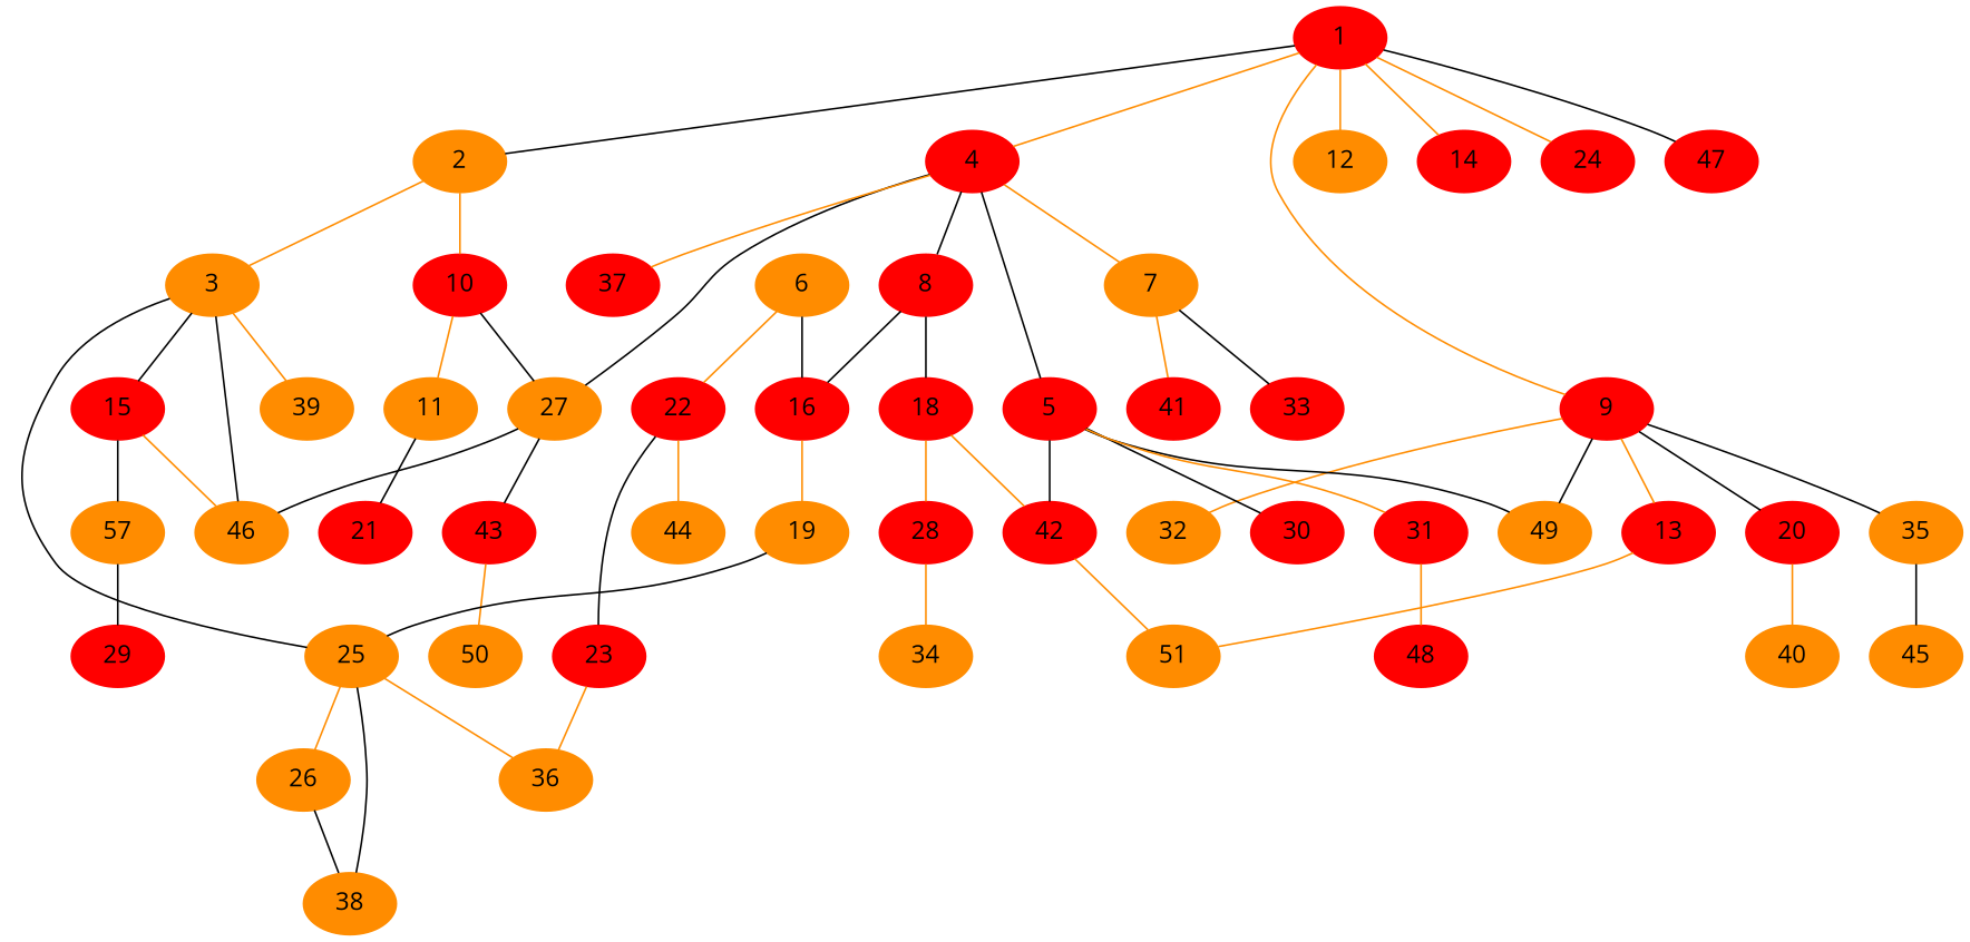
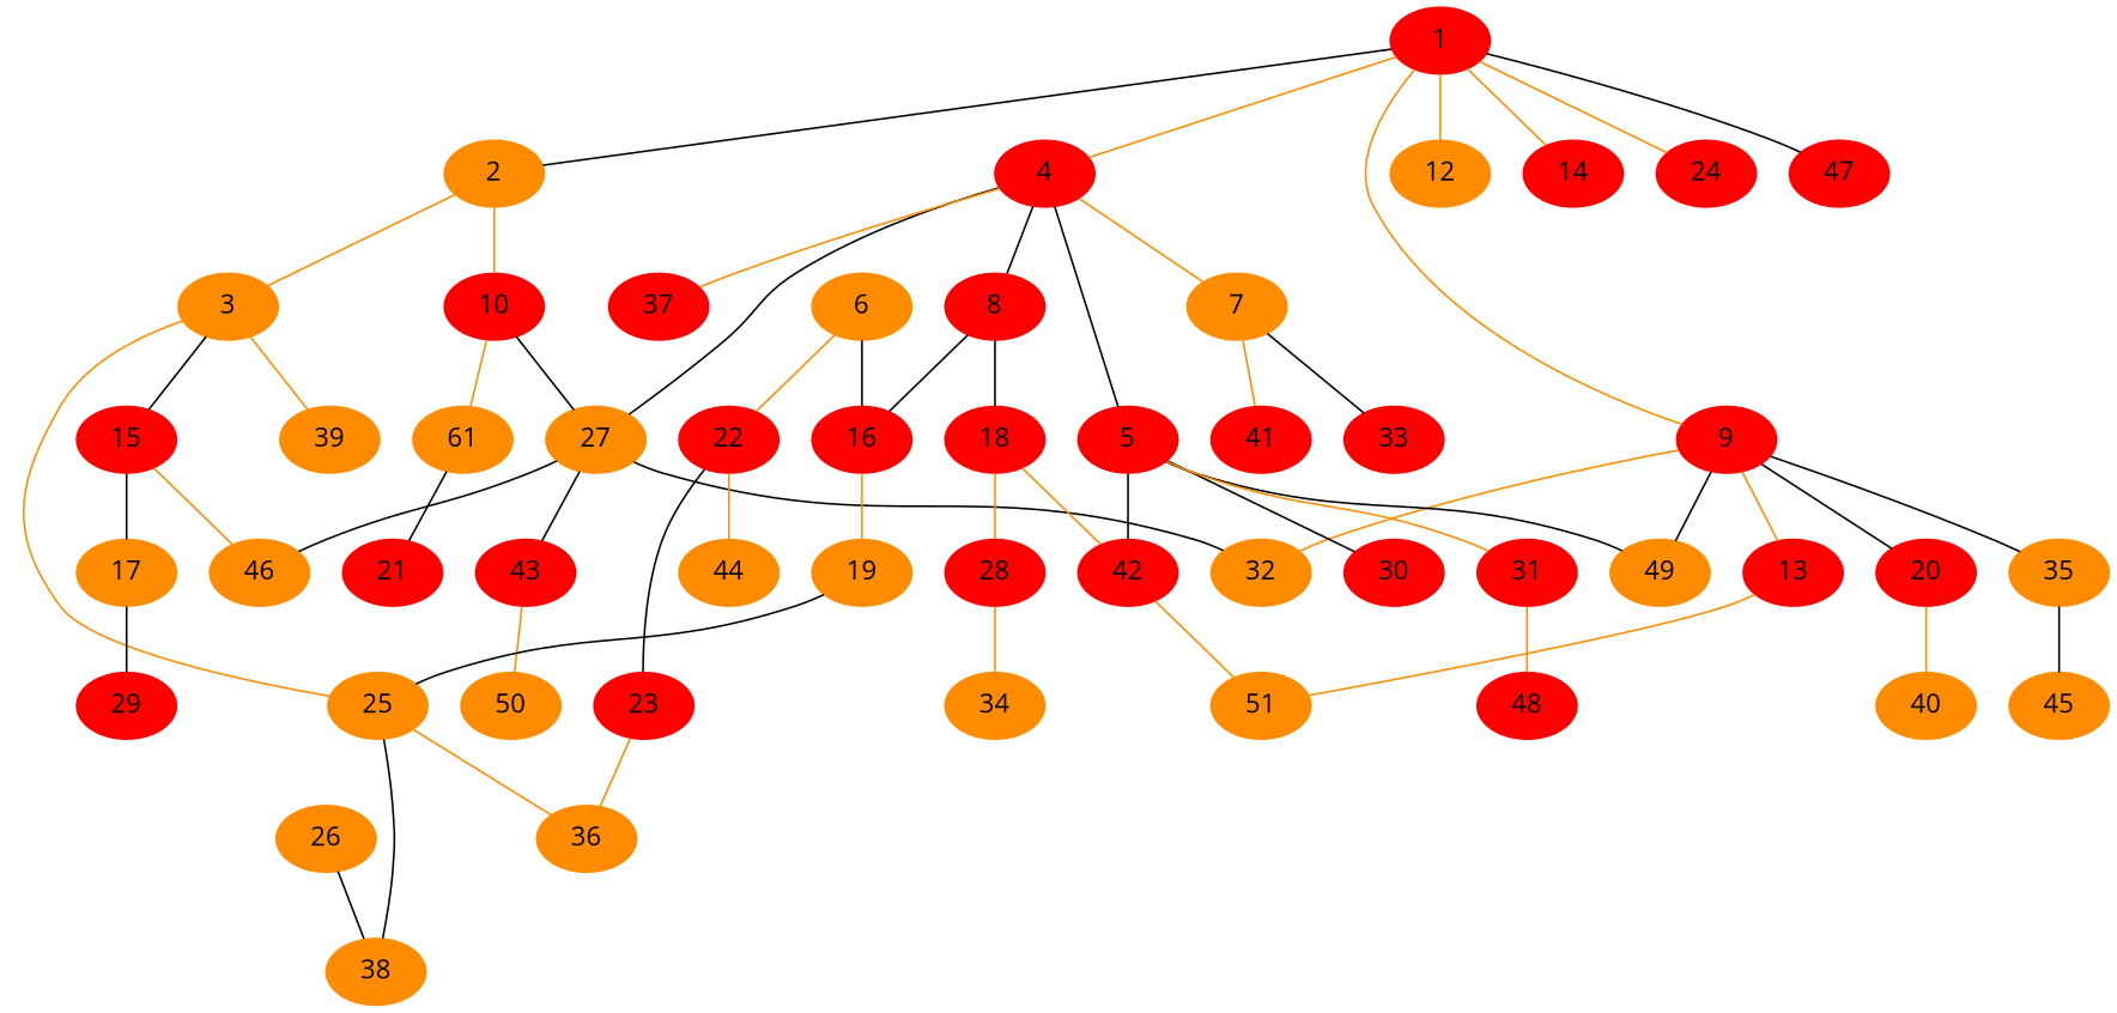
  graph {
    fontname="Open Sans"
    node [color=red fontname="Open Sans" style=filled]
    edge [color=darkorange fontname="Open Sans"]
    2 [color=darkorange]
    1
    4
    9
    12 [color=darkorange]
    14
    24
    47
    3 [color=darkorange]
    10
    5
    7 [color=darkorange]
    8
    27 [color=darkorange]
    37
    49 [color=darkorange]
    13
    20
    32 [color=darkorange]
    35 [color=darkorange]
    15
    25 [color=darkorange]
    39 [color=darkorange]
    46 [color=darkorange]
    6 [color=darkorange]
    16
    22
-   11 [color=darkorange]
-   17 [color=darkorange label=57]
+   11 [color=darkorange label=61]
+   17 [color=darkorange]
    36 [color=darkorange]
    26 [color=darkorange]
    38 [color=darkorange]
    30
    31
    42
    33
    41
    18
    43
    48
    51 [color=darkorange]
    19 [color=darkorange]
    23
    44 [color=darkorange]
    28
    40 [color=darkorange]
    45 [color=darkorange]
    21
    29
    34 [color=darkorange]
    50 [color=darkorange]
    2 -- 3
    2 -- 10
    1 -- 2 [color=black]
    1 -- 4
    1 -- 9
    1 -- 12
    1 -- 14
    1 -- 24
    1 -- 47 [color=black]
    4 -- 5 [color=black]
    4 -- 7
    4 -- 8 [color=black]
    4 -- 27 [color=black]
    4 -- 37
    9 -- 49 [color=black]
    9 -- 13
    9 -- 20 [color=black]
    9 -- 32
    9 -- 35 [color=black]
    3 -- 15 [color=black]
-   3 -- 25 [color=black]
+   3 -- 25
    3 -- 39
-   3 -- 46 [color=black]
    10 -- 27 [color=black]
    10 -- 11
    5 -- 49 [color=black]
    5 -- 30 [color=black]
    5 -- 31
    5 -- 42 [color=black]
    7 -- 33 [color=black]
    7 -- 41
    8 -- 16 [color=black]
    8 -- 18 [color=black]
+   27 -- 32 [color=black]
    27 -- 46 [color=black]
    27 -- 43 [color=black]
    13 -- 51
    20 -- 40
    35 -- 45 [color=black]
    15 -- 46
    15 -- 17 [color=black]
    25 -- 36
-   25 -- 26
    25 -- 38 [color=black]
    6 -- 16 [color=black]
    6 -- 22
    16 -- 19
    22 -- 23 [color=black]
    22 -- 44
    11 -- 21 [color=black]
    17 -- 29 [color=black]
    26 -- 38 [color=black]
    31 -- 48
    42 -- 51
    18 -- 42
    18 -- 28
    43 -- 50
    19 -- 25 [color=black]
    23 -- 36
    28 -- 34
  }
